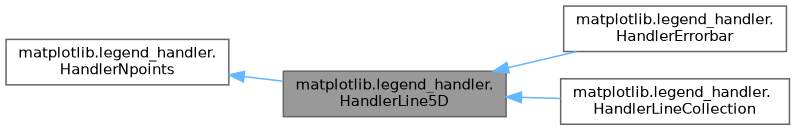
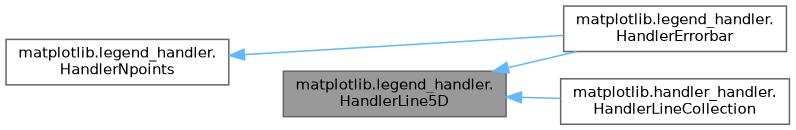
  digraph {
    rankdir=LR
    node [color=gray40 fillcolor=white fontname=Helvetica fontsize=10 shape=box style=filled]
    edge [color=steelblue1 dir=back fontname=Helvetica fontsize=10 labelfontname=Helvetica labelfontsize=10 style=solid]
    n1 [fillcolor=grey60 fontcolor=black height=0.2 label="matplotlib.legend_handler.\lHandlerLine5D" width=0.4]
    n2 [height=0.2 label="matplotlib.legend_handler.\lHandlerErrorbar" width=0.4]
-   n3 [height=0.2 label="matplotlib.legend_handler.\lHandlerLineCollection" width=0.4]
+   n3 [height=0.2 label="matplotlib.handler_handler.\lHandlerLineCollection" width=0.4]
    n4 [height=0.2 label="matplotlib.legend_handler.\lHandlerNpoints" width=0.4]
    n1 -> n2
    n1 -> n3
-   n4 -> n1
+   n4 -> n2
  }
